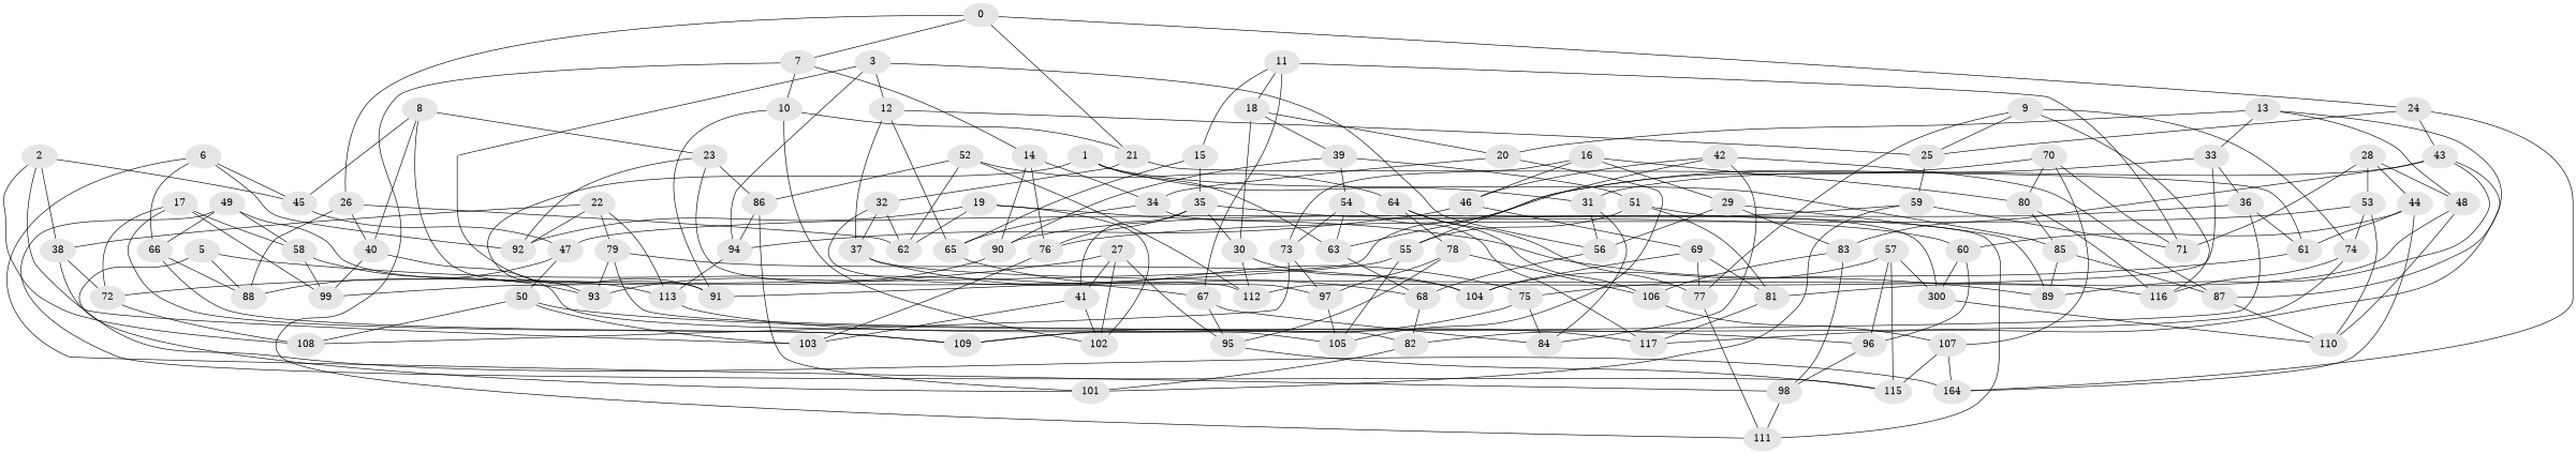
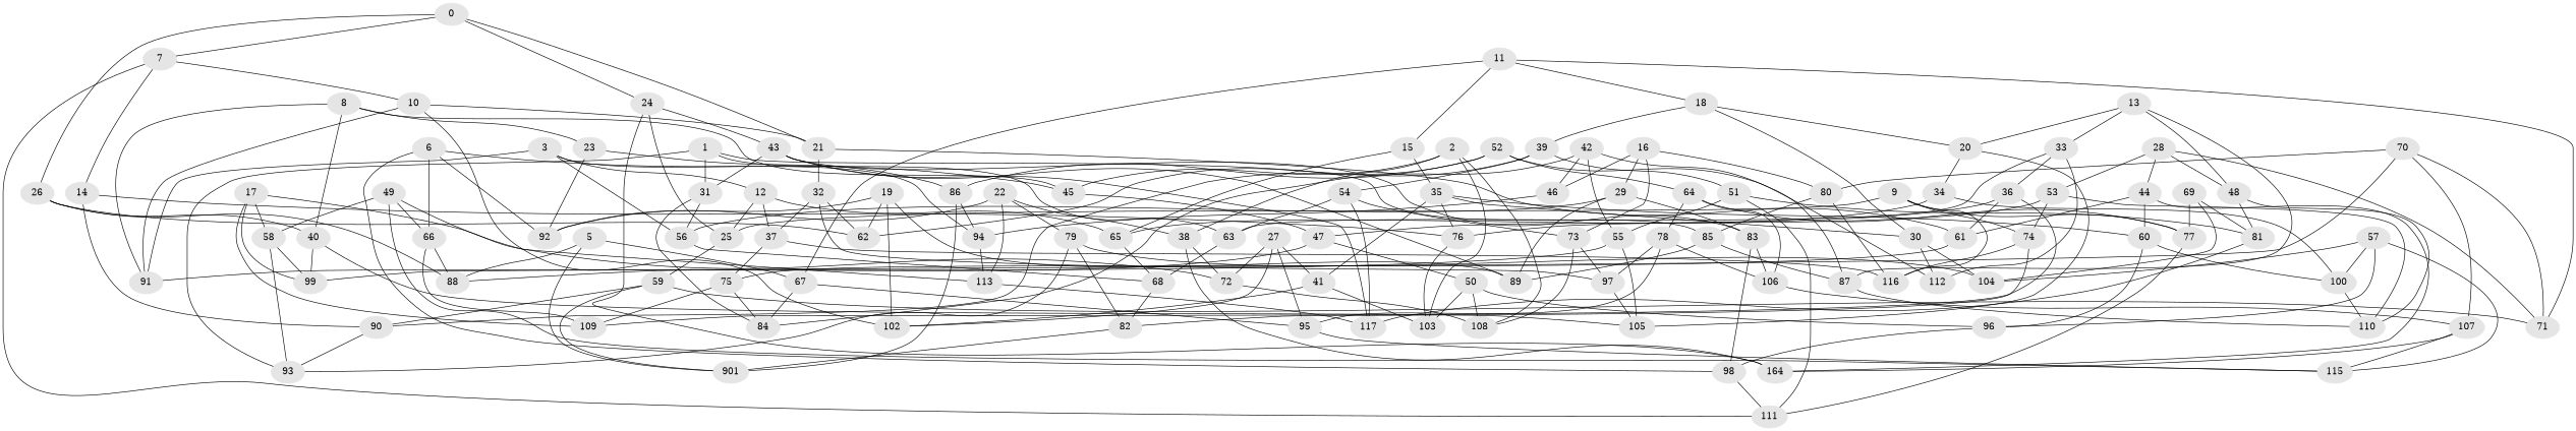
  graph {
    node [color=gray90 style=filled]
    1
    31
    63
    85
    93
    56
    84
    68
    87
    89
    2
    38
    45
    103
    108
    72
    n17 [label=164]
    47
    3
    12
    91
    94
    25
    37
    65
    113
    n27 [label=0]
    7
    21
    24
    26
    10
    14
    111
    32
    61
    43
    88
    40
    62
    5
    67
-   101
+   101 [label=901]
    30
    112
    104
    95
    6
    66
    92
    98
    109
    102
    34
    76
    90
    8
    23
    86
    99
    105
    9
    74
    77
    116
    59
    82
    11
    15
    18
    71
    35
    20
    39
    75
    13
    33
    48
    36
    81
    110
-   100 [label=300]
+   100
    41
    60
    16
    29
    46
    73
    80
    83
    69
    97
    17
    58
    51
    54
    19
    22
    79
    117
    27
    115
    28
    44
    53
    106
    96
    50
    55
    42
    49
    52
    64
    78
    57
    107
    70
    1 -- 31
    1 -- 63
    1 -- 85
    1 -- 93
    31 -- 56
    31 -- 84
    63 -- 68
    85 -- 87
    85 -- 89
    56 -- 68
    68 -- 82
    87 -- 110
    2 -- 38
    2 -- 45
    2 -- 103
    2 -- 108
    38 -- 72
    38 -- n17
    45 -- 47
    72 -- 108
    47 -- 88
    47 -- 50
    3 -- 56
    3 -- 12
    3 -- 91
    3 -- 94
    12 -- 25
    12 -- 37
    12 -- 65
    94 -- 113
    25 -- 59
    37 -- 116
    37 -- 75
    65 -- 68
    113 -- 117
    n27 -- 7
    n27 -- 21
    n27 -- 24
    n27 -- 26
    7 -- 10
    7 -- 14
    7 -- 111
    21 -- 32
    21 -- 61
    24 -- n17
    24 -- 25
    24 -- 43
    26 -- 88
    26 -- 40
    26 -- 62
    10 -- 91
    10 -- 21
    10 -- 102
-   14 -- 34
    14 -- 76
    14 -- 90
    32 -- 37
    32 -- 62
    32 -- 97
    61 -- 75
    43 -- 31
    43 -- 89
    43 -- 83
    43 -- 117
    40 -- 99
    40 -- 105
    5 -- 88
    5 -- 67
    5 -- 101
    67 -- 84
    67 -- 95
    30 -- 112
    30 -- 104
    95 -- 115
    6 -- 45
    6 -- 66
    6 -- 92
    6 -- 98
    66 -- 88
    66 -- 109
    98 -- 111
    34 -- 65
    34 -- 100
    76 -- 103
    90 -- 93
    8 -- 45
    8 -- 91
    8 -- 40
    8 -- 23
-   23 -- 112
    23 -- 92
    23 -- 86
    86 -- 94
    86 -- 101
    9 -- 25
    9 -- 74
    9 -- 77
    9 -- 116
    74 -- 116
    74 -- 82
    77 -- 111
    59 -- 101
    59 -- 90
    59 -- 71
    82 -- 101
    11 -- 67
    11 -- 15
    11 -- 18
    11 -- 71
    15 -- 65
    15 -- 35
    18 -- 30
    18 -- 20
    18 -- 39
    35 -- 30
    35 -- 76
    35 -- 41
    35 -- 60
    20 -- 34
    20 -- 105
    39 -- 90
    39 -- 51
    39 -- 54
    75 -- 84
    75 -- 109
    13 -- 87
    13 -- 20
    13 -- 33
    13 -- 48
    33 -- 63
    33 -- 112
    33 -- 36
    48 -- 81
    48 -- 110
    36 -- 47
    36 -- 61
    36 -- 109
    81 -- 117
    100 -- 110
    41 -- 103
    41 -- 102
    60 -- 100
    60 -- 96
    16 -- 29
    16 -- 46
    16 -- 73
    16 -- 80
    29 -- 56
    29 -- 89
    29 -- 83
    46 -- 94
-   46 -- 69
    73 -- 108
    73 -- 97
    80 -- 85
    80 -- 116
    83 -- 98
    83 -- 106
    69 -- 104
    69 -- 77
    69 -- 81
    97 -- 105
    17 -- 72
    17 -- 109
    17 -- 99
    17 -- 58
    58 -- 93
    58 -- 99
    51 -- 111
    51 -- 81
    51 -- 55
    54 -- 63
    54 -- 73
    54 -- 117
    19 -- 89
    19 -- 62
    19 -- 92
    19 -- 102
    22 -- 38
    22 -- 113
    22 -- 92
    22 -- 79
    79 -- 93
    79 -- 104
    79 -- 82
    27 -- 72
    27 -- 95
    27 -- 102
    27 -- 41
    28 -- 71
    28 -- 48
    28 -- 44
    28 -- 53
    44 -- n17
    44 -- 61
    44 -- 60
    53 -- 76
    53 -- 74
    53 -- 110
    106 -- 107
    96 -- 98
    50 -- 103
    50 -- 108
    50 -- 96
    55 -- 91
    55 -- 105
    42 -- 84
    42 -- 87
    42 -- 46
    42 -- 55
    49 -- 113
    49 -- 66
    49 -- 58
    49 -- 115
    52 -- 62
    52 -- 112
    52 -- 86
    52 -- 64
    64 -- 77
    64 -- 106
    64 -- 78
    78 -- 95
    78 -- 97
    78 -- 106
    57 -- 104
    57 -- 100
    57 -- 115
    57 -- 96
    107 -- n17
    107 -- 115
    70 -- 99
    70 -- 71
    70 -- 80
    70 -- 107
  }
